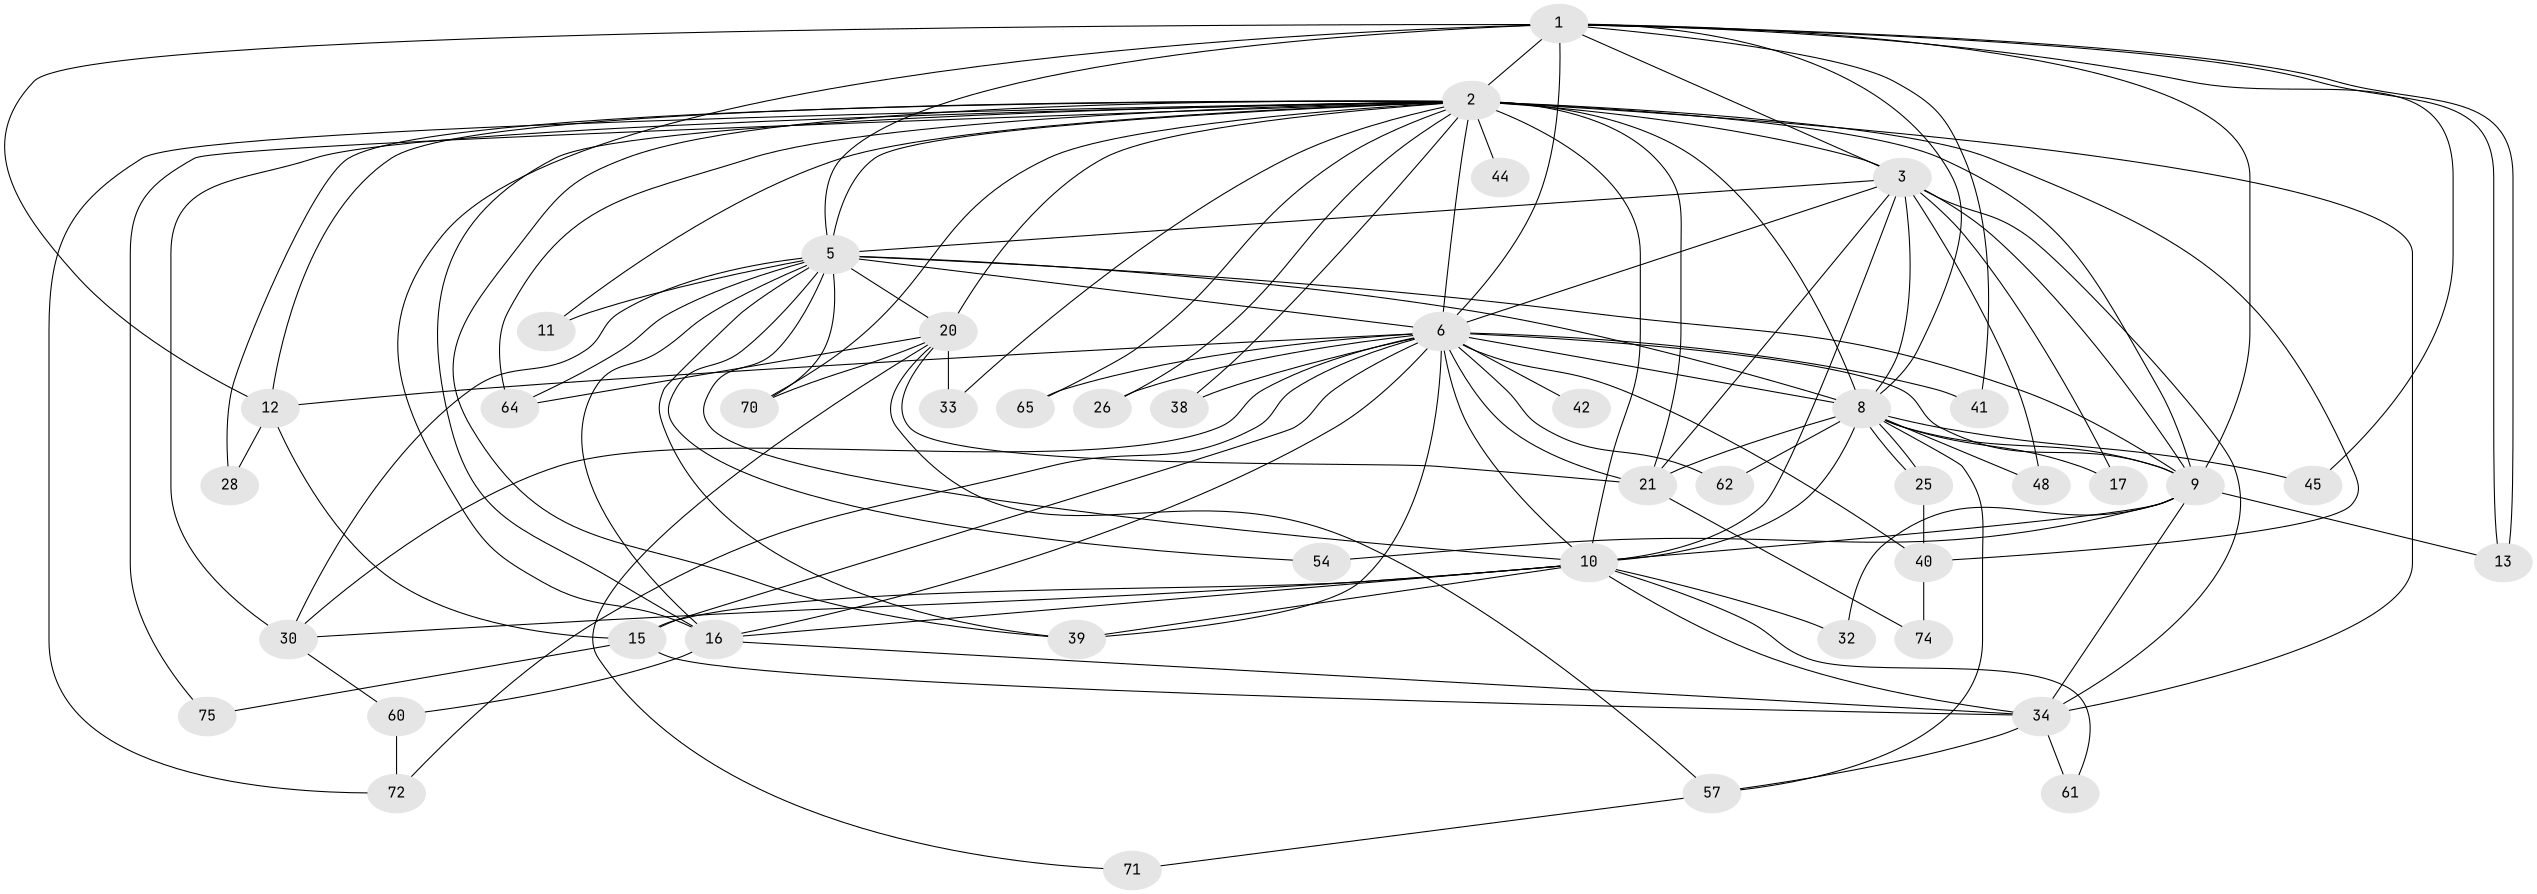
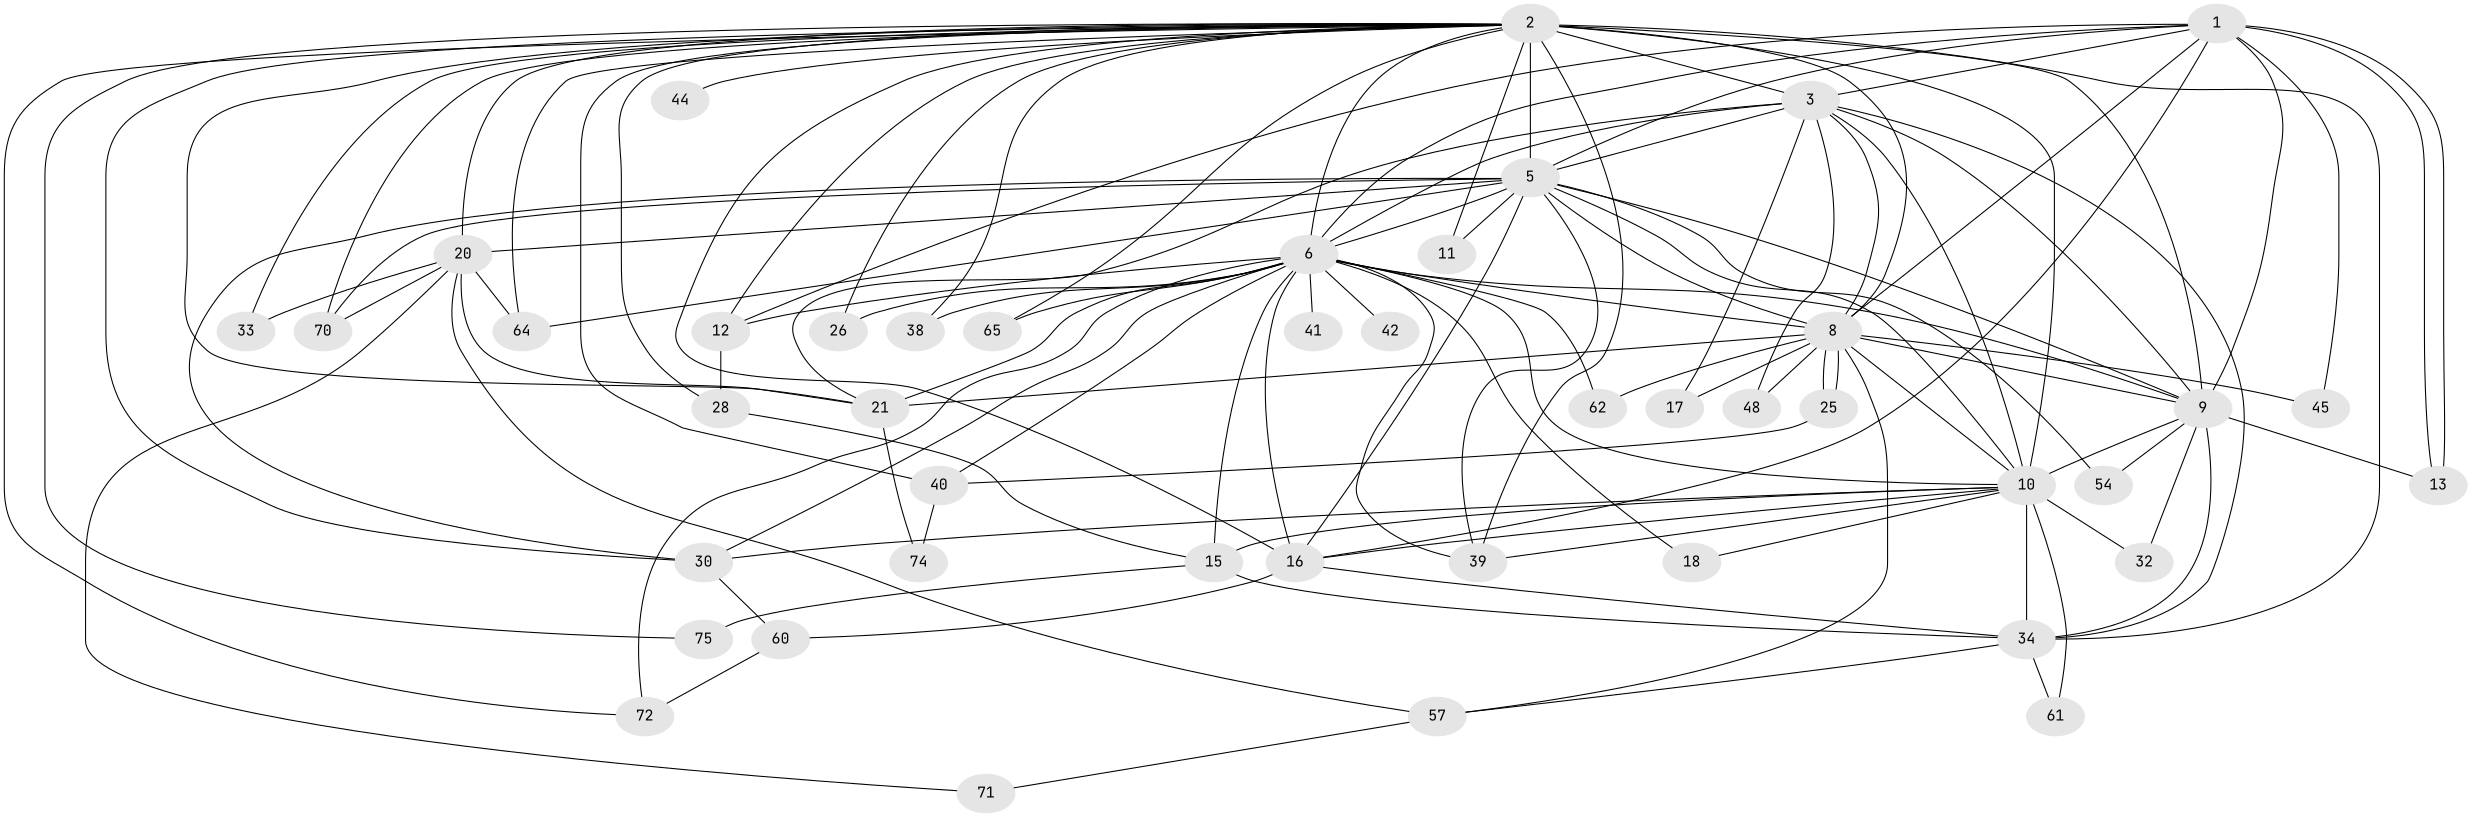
  graph {
    fontname="JetBrains Mono"
    node [color=gray90 fontname="JetBrains Mono" style=filled]
    edge [fontname="JetBrains Mono"]
    2 [super="+4+19"]
    3
    5 [super="+22"]
    6 [super="+21"]
    8
    9 [super="+47"]
    10
    12 [super="+23"]
    n9 [label=16 super="+46"]
    11
    20 [super="+86+31"]
    n12 [label=21 super="+73+29"]
    26 [super="+89"]
    28
    30 [super="+78+83+59+56"]
    33
    34 [super="+87+37"]
    n18 [label=75]
    38
    39 [super="+76+58+68"]
    40 [super="+55"]
    44
    64 [super="+88"]
    65
    70
    72
    1
    13 [super="+16"]
    41 [super="+50"]
    45
    17
    48
    54
    42
    15
+   18
    62
    25 [super="+53"]
    57
    32
    61
    60
    71
    74
    2 -- 3 [weight=3]
    2 -- 5 [weight=4]
    2 -- 6 [weight=4]
    2 -- 8 [weight=3]
    2 -- 9 [weight=5]
    2 -- 10 [weight=5]
    2 -- 12
    2 -- n9
    2 -- 11
    2 -- 20 [weight=2]
    2 -- n12
    2 -- 26
    2 -- 28
    2 -- 30 [weight=3]
    2 -- 33
    2 -- 34 [weight=3]
    2 -- n18
    2 -- 38
    2 -- 39 [weight=2]
    2 -- 40
    2 -- 44
    2 -- 64
    2 -- 65
    2 -- 70
    2 -- 72
    3 -- 5
    3 -- 6
    3 -- 8
    3 -- 9
    3 -- 10
    3 -- n12
    3 -- 34
    3 -- 17
    3 -- 48
    5 -- 6
    5 -- 8
    5 -- 9
    5 -- 10
    5 -- n9
    5 -- 11
    5 -- 20
    5 -- 30
    5 -- 39
    5 -- 64
    5 -- 70
    5 -- 54
    6 -- 8
    6 -- 9
    6 -- 10
    6 -- 12
    6 -- n9
    6 -- n12 [weight=2]
    6 -- 26 [weight=2]
    6 -- 30
    6 -- 38
    6 -- 39 [weight=2]
    6 -- 40
    6 -- 65
    6 -- 72
    6 -- 41
    6 -- 42
    6 -- 15
+   6 -- 18
    6 -- 62
    8 -- 9
    8 -- 10
    8 -- n12
    8 -- 45
    8 -- 17
    8 -- 48
    8 -- 62
    8 -- 25
    8 -- 25
    8 -- 57
    9 -- 10
    9 -- 34 [weight=2]
    9 -- 13
    9 -- 54
    9 -- 32
    10 -- n9
    10 -- 30
    10 -- 34
    10 -- 39
    10 -- 15
+   10 -- 18
    10 -- 32
    10 -- 61
    12 -- 28
-   12 -- 15
+   28 -- 15
    n9 -- 34
    n9 -- 60
    20 -- n12
    20 -- 33
    20 -- 64
    20 -- 70
    20 -- 57
    20 -- 71
    n12 -- 74
    30 -- 60
    34 -- 57
    34 -- 61
    40 -- 74
-   1 -- 2 [weight=5]
    1 -- 3
    1 -- 5
    1 -- 6
    1 -- 8
    1 -- 9
    1 -- 12
    1 -- n9
    1 -- 13
    1 -- 13
-   1 -- 41 [weight=2]
    1 -- 45
    15 -- 34
    15 -- n18
    25 -- 40
    57 -- 71
    60 -- 72
  }
